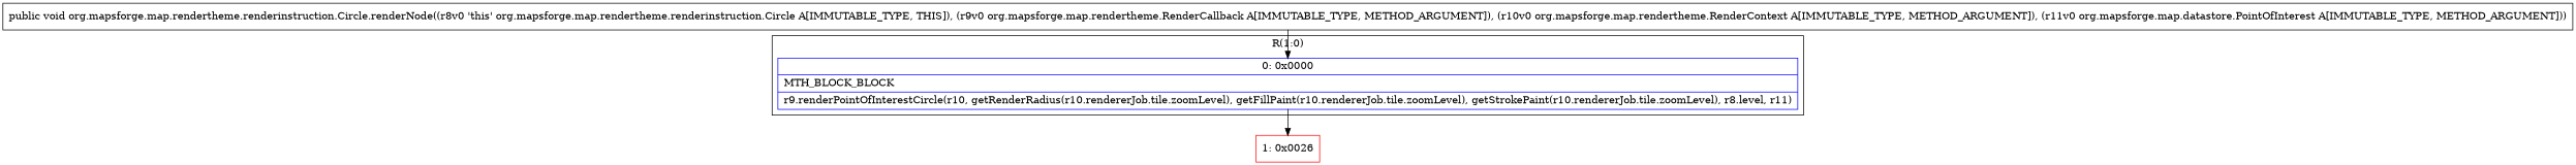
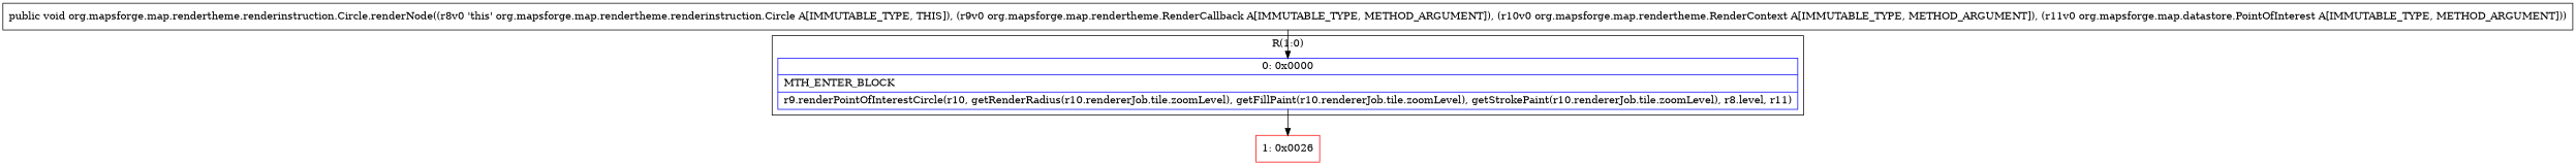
  digraph {
    node [shape=record]
-   n1 [color=blue label="{0\:\ 0x0000|MTH_BLOCK_BLOCK\l|r9.renderPointOfInterestCircle(r10, getRenderRadius(r10.rendererJob.tile.zoomLevel), getFillPaint(r10.rendererJob.tile.zoomLevel), getStrokePaint(r10.rendererJob.tile.zoomLevel), r8.level, r11)\l}"]
+   n1 [color=blue label="{0\:\ 0x0000|MTH_ENTER_BLOCK\l|r9.renderPointOfInterestCircle(r10, getRenderRadius(r10.rendererJob.tile.zoomLevel), getFillPaint(r10.rendererJob.tile.zoomLevel), getStrokePaint(r10.rendererJob.tile.zoomLevel), r8.level, r11)\l}"]
    n2 [color=red label="{1\:\ 0x0026}"]
    n3 [label="{public void org.mapsforge.map.rendertheme.renderinstruction.Circle.renderNode((r8v0 'this' org.mapsforge.map.rendertheme.renderinstruction.Circle A[IMMUTABLE_TYPE, THIS]), (r9v0 org.mapsforge.map.rendertheme.RenderCallback A[IMMUTABLE_TYPE, METHOD_ARGUMENT]), (r10v0 org.mapsforge.map.rendertheme.RenderContext A[IMMUTABLE_TYPE, METHOD_ARGUMENT]), (r11v0 org.mapsforge.map.datastore.PointOfInterest A[IMMUTABLE_TYPE, METHOD_ARGUMENT])) }"]
    subgraph cluster_1 {
      label="R(1:0)"
      n1
    }
    n1 -> n2
    n3 -> n1
  }
